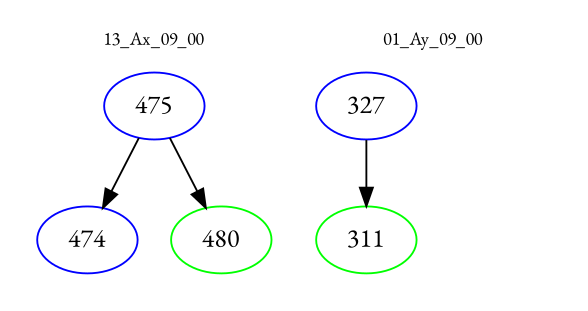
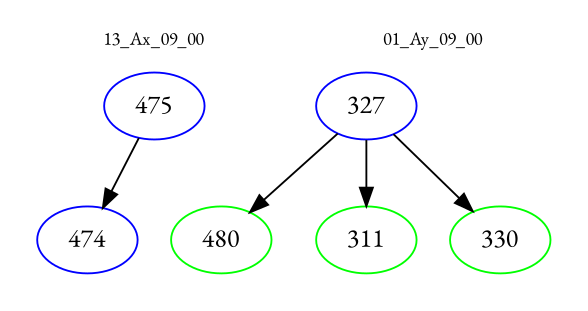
  digraph {
    fontname="EB Garamond"
    node [color=blue fontname="EB Garamond"]
    edge [color=black fontname="EB Garamond"]
    n1 [label=475]
    n2 [label=474]
    n3 [color=green label=480]
    n4 [label=327]
    n5 [color=green label=311]
+   n6 [color=green label=330]
    subgraph cluster_1 {
      color=white
      fontsize=10
      label="13_Ax_09_00"
      n1
      n2
      n3
    }
    subgraph cluster_2 {
      color=white
      fontsize=10
      label="01_Ay_09_00"
      n4
      n5
+     n6
    }
    n1 -> n2
-   n1 -> n3
+   n4 -> n3
    n4 -> n5
+   n4 -> n6
  }
